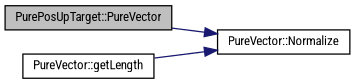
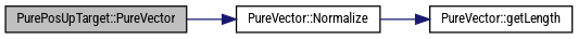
  digraph {
    fontname="Roboto Condensed"
    rankdir=LR
    node [color=black fillcolor=white fontname="Roboto Condensed" fontsize=10 shape=record style=filled]
    edge [color=midnightblue fontname="Roboto Condensed" fontsize=10 labelfontname=Helvetica labelfontsize=10 style=solid]
    n1 [fillcolor=grey75 fontcolor=black height=0.2 label="PurePosUpTarget::PureVector" width=0.4]
    n2 [height=0.2 label="PureVector::Normalize" width=0.4]
    n3 [height=0.2 label="PureVector::getLength" width=0.4]
    n1 -> n2
-   n3 -> n2
+   n2 -> n3
  }
